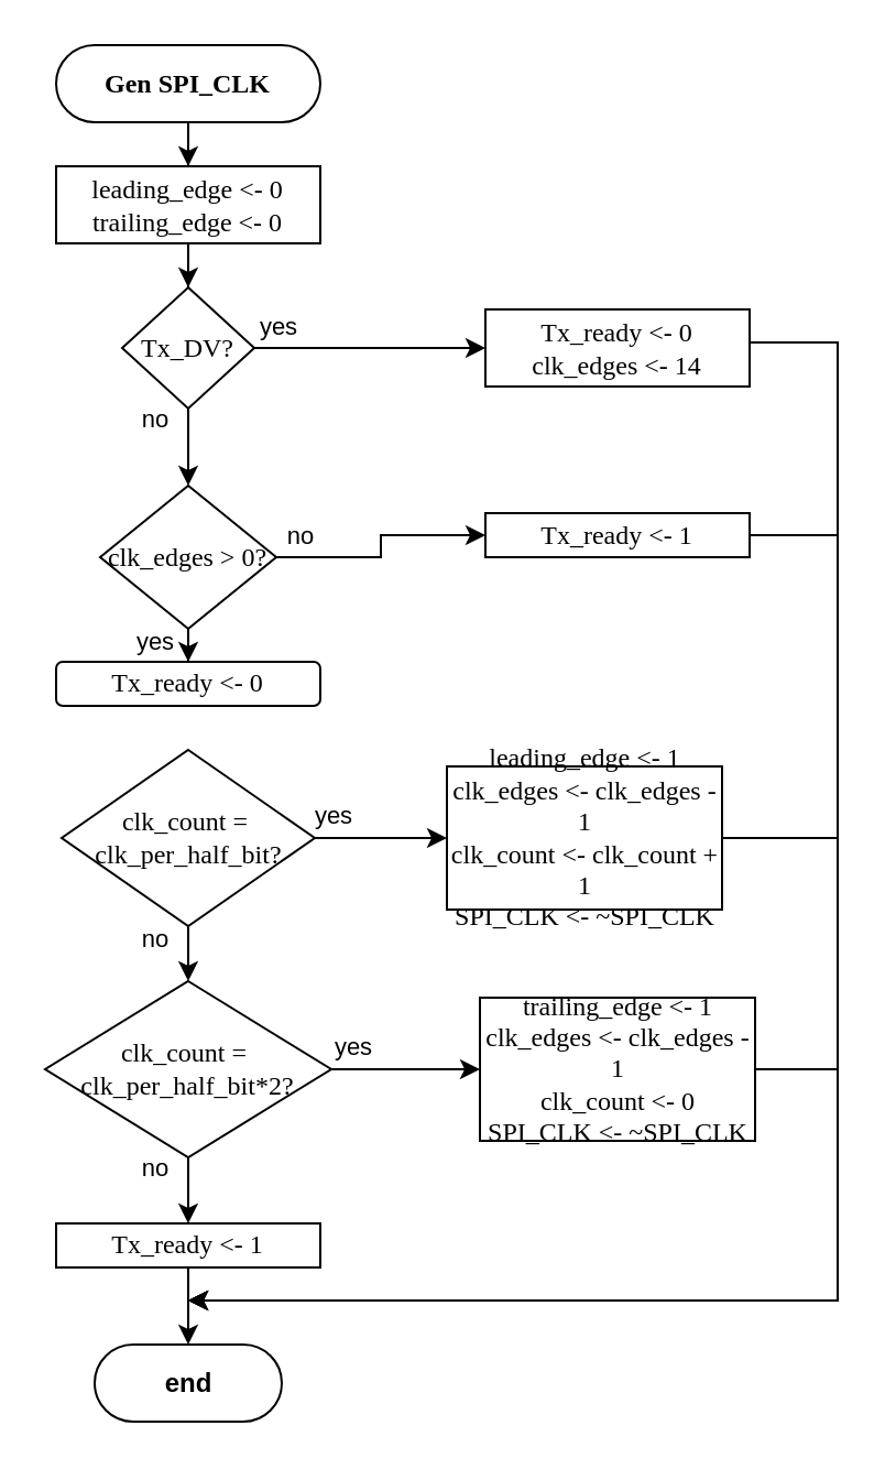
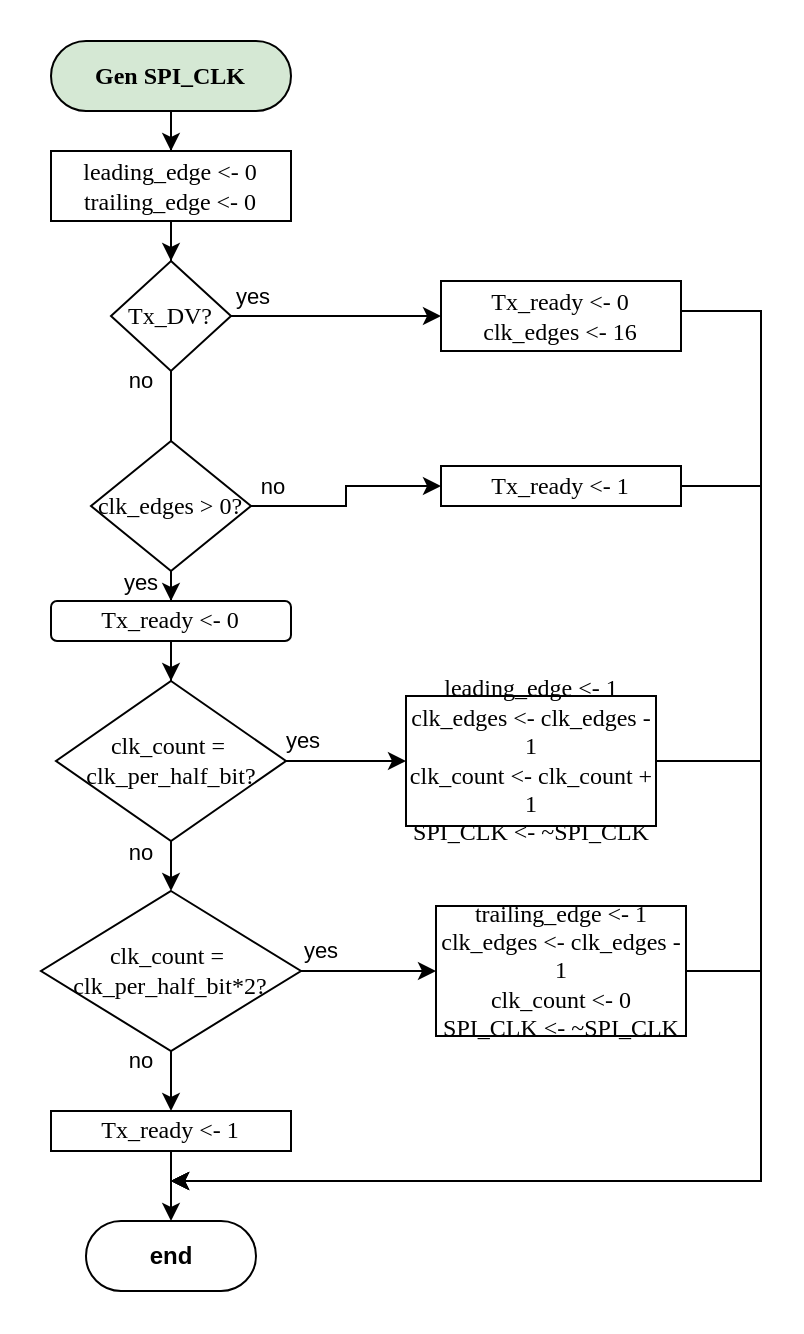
  <mxCell id="0" />
  <mxCell id="1" parent="0" />
  <mxCell id="2" style="edgeStyle=orthogonalEdgeStyle;rounded=0;orthogonalLoop=1;jettySize=auto;html=1;" parent="1" source="3" target="5" edge="1"><mxGeometry relative="1" as="geometry" /></mxCell>
- <mxCell id="3" value="&lt;b&gt;Gen SPI_CLK&lt;/b&gt;" style="rounded=1;whiteSpace=wrap;html=1;arcSize=50;fontFamily=NewsGotT;" parent="1" vertex="1"><mxGeometry x="25" y="20" width="120" height="35" as="geometry" /></mxCell>
+ <mxCell id="3" value="&lt;b&gt;Gen SPI_CLK&lt;/b&gt;" style="rounded=1;whiteSpace=wrap;html=1;arcSize=50;fontFamily=NewsGotT;fillColor=#d5e8d4;" parent="1" vertex="1"><mxGeometry x="25" y="20" width="120" height="35" as="geometry" /></mxCell>
  <mxCell id="4" style="edgeStyle=orthogonalEdgeStyle;rounded=0;orthogonalLoop=1;jettySize=auto;html=1;" parent="1" source="5" target="8" edge="1"><mxGeometry relative="1" as="geometry" /></mxCell>
  <mxCell id="5" value="&lt;div&gt;leading_edge &amp;lt;- 0&lt;/div&gt;&lt;div&gt;trailing_edge &amp;lt;- 0&lt;/div&gt;" style="rounded=0;whiteSpace=wrap;html=1;fontFamily=NewsGotT;" parent="1" vertex="1"><mxGeometry x="25" y="75" width="120" height="35" as="geometry" /></mxCell>
  <mxCell id="6" value="yes" style="edgeStyle=orthogonalEdgeStyle;rounded=0;orthogonalLoop=1;jettySize=auto;html=1;" parent="1" source="8" target="10" edge="1"><mxGeometry x="-0.789" y="10" relative="1" as="geometry"><mxPoint as="offset" /></mxGeometry></mxCell>
- <mxCell id="7" value="no" style="edgeStyle=orthogonalEdgeStyle;rounded=0;orthogonalLoop=1;jettySize=auto;html=1;" parent="1" source="8" target="13" edge="1"><mxGeometry x="-0.778" y="-15" relative="1" as="geometry"><mxPoint as="offset" /></mxGeometry></mxCell>
+ <mxCell id="7" value="no" style="edgeStyle=orthogonalEdgeStyle;rounded=0;orthogonalLoop=1;jettySize=auto;html=1;endArrow=none;" parent="1" source="8" target="13" edge="1"><mxGeometry x="-0.778" y="-15" relative="1" as="geometry"><mxPoint as="offset" /></mxGeometry></mxCell>
  <mxCell id="8" value="Tx_DV?" style="rhombus;whiteSpace=wrap;html=1;fontFamily=NewsGotT;" parent="1" vertex="1"><mxGeometry x="55" y="130" width="60" height="55" as="geometry" /></mxCell>
  <mxCell id="9" style="edgeStyle=orthogonalEdgeStyle;rounded=0;orthogonalLoop=1;jettySize=auto;html=1;" parent="1" source="10" edge="1"><mxGeometry relative="1" as="geometry"><mxPoint x="85" y="590" as="targetPoint" /><Array as="points"><mxPoint x="380" y="155" /><mxPoint x="380" y="590" /></Array></mxGeometry></mxCell>
- <mxCell id="10" value="&lt;div&gt;Tx_ready &amp;lt;- 0&lt;/div&gt;&lt;div&gt;clk_edges &amp;lt;- 14&lt;/div&gt;" style="rounded=0;whiteSpace=wrap;html=1;fontFamily=NewsGotT;" parent="1" vertex="1"><mxGeometry x="220" y="140" width="120" height="35" as="geometry" /></mxCell>
+ <mxCell id="10" value="&lt;div&gt;Tx_ready &amp;lt;- 0&lt;/div&gt;&lt;div&gt;clk_edges &amp;lt;- 16&lt;/div&gt;" style="rounded=0;whiteSpace=wrap;html=1;fontFamily=NewsGotT;" parent="1" vertex="1"><mxGeometry x="220" y="140" width="120" height="35" as="geometry" /></mxCell>
  <mxCell id="11" value="no" style="edgeStyle=orthogonalEdgeStyle;rounded=0;orthogonalLoop=1;jettySize=auto;html=1;" parent="1" source="13" target="23" edge="1"><mxGeometry x="-0.789" y="10" relative="1" as="geometry"><mxPoint as="offset" /></mxGeometry></mxCell>
  <mxCell id="12" value="yes" style="edgeStyle=orthogonalEdgeStyle;rounded=0;orthogonalLoop=1;jettySize=auto;html=1;" parent="1" source="13" target="15" edge="1"><mxGeometry x="-0.8" y="-15" relative="1" as="geometry"><mxPoint as="offset" /></mxGeometry></mxCell>
  <mxCell id="13" value="clk_edges &amp;gt; 0?" style="rhombus;whiteSpace=wrap;html=1;fontFamily=NewsGotT;" parent="1" vertex="1"><mxGeometry x="45" y="220" width="80" height="65" as="geometry" /></mxCell>
+ <mxCell id="14" style="edgeStyle=orthogonalEdgeStyle;rounded=0;orthogonalLoop=1;jettySize=auto;html=1;" parent="1" source="15" target="18" edge="1"><mxGeometry relative="1" as="geometry" /></mxCell>
  <mxCell id="15" value="Tx_ready &amp;lt;- 0" style="whiteSpace=wrap;html=1;fontFamily=NewsGotT;rounded=1;" parent="1" vertex="1"><mxGeometry x="25" y="300" width="120" height="20" as="geometry" /></mxCell>
  <mxCell id="16" value="no" style="edgeStyle=orthogonalEdgeStyle;rounded=0;orthogonalLoop=1;jettySize=auto;html=1;" parent="1" source="18" target="21" edge="1"><mxGeometry x="-0.778" y="-15" relative="1" as="geometry"><mxPoint as="offset" /></mxGeometry></mxCell>
  <mxCell id="17" value="yes" style="edgeStyle=orthogonalEdgeStyle;rounded=0;orthogonalLoop=1;jettySize=auto;html=1;" parent="1" source="18" target="25" edge="1"><mxGeometry x="-0.733" y="10" relative="1" as="geometry"><mxPoint as="offset" /></mxGeometry></mxCell>
  <mxCell id="18" value="&lt;div&gt;clk_count =&amp;nbsp;&lt;/div&gt;&lt;div&gt;clk_per_half_bit?&lt;/div&gt;" style="rhombus;whiteSpace=wrap;html=1;fontFamily=NewsGotT;" parent="1" vertex="1"><mxGeometry x="27.5" y="340" width="115" height="80" as="geometry" /></mxCell>
  <mxCell id="19" value="yes" style="edgeStyle=orthogonalEdgeStyle;rounded=0;orthogonalLoop=1;jettySize=auto;html=1;" parent="1" source="21" target="27" edge="1"><mxGeometry x="-0.714" y="10" relative="1" as="geometry"><mxPoint as="offset" /></mxGeometry></mxCell>
  <mxCell id="20" value="no" style="edgeStyle=orthogonalEdgeStyle;rounded=0;orthogonalLoop=1;jettySize=auto;html=1;" parent="1" source="21" target="29" edge="1"><mxGeometry x="-0.8" y="-15" relative="1" as="geometry"><mxPoint as="offset" /></mxGeometry></mxCell>
  <mxCell id="21" value="&lt;div&gt;clk_count =&amp;nbsp;&lt;/div&gt;&lt;div&gt;clk_per_half_bit*2?&lt;/div&gt;" style="rhombus;whiteSpace=wrap;html=1;fontFamily=NewsGotT;" parent="1" vertex="1"><mxGeometry x="20" y="445" width="130" height="80" as="geometry" /></mxCell>
  <mxCell id="22" style="edgeStyle=orthogonalEdgeStyle;rounded=0;orthogonalLoop=1;jettySize=auto;html=1;" parent="1" source="23" edge="1"><mxGeometry relative="1" as="geometry"><mxPoint x="85" y="590" as="targetPoint" /><Array as="points"><mxPoint x="380" y="243" /><mxPoint x="380" y="590" /></Array></mxGeometry></mxCell>
  <mxCell id="23" value="Tx_ready &amp;lt;- 1" style="rounded=0;whiteSpace=wrap;html=1;fontFamily=NewsGotT;" parent="1" vertex="1"><mxGeometry x="220" y="232.5" width="120" height="20" as="geometry" /></mxCell>
  <mxCell id="24" style="edgeStyle=orthogonalEdgeStyle;rounded=0;orthogonalLoop=1;jettySize=auto;html=1;" parent="1" source="25" edge="1"><mxGeometry relative="1" as="geometry"><mxPoint x="85" y="590" as="targetPoint" /><Array as="points"><mxPoint x="380" y="380" /><mxPoint x="380" y="590" /></Array></mxGeometry></mxCell>
  <mxCell id="25" value="&lt;div&gt;leading_edge &amp;lt;- 1&lt;/div&gt;&lt;div&gt;clk_edges &amp;lt;- clk_edges - 1&lt;/div&gt;&lt;div&gt;clk_count &amp;lt;- clk_count + 1&lt;/div&gt;SPI_CLK &amp;lt;- ~SPI_CLK" style="rounded=0;whiteSpace=wrap;html=1;fontFamily=NewsGotT;" parent="1" vertex="1"><mxGeometry x="202.5" y="347.5" width="125" height="65" as="geometry" /></mxCell>
  <mxCell id="26" style="edgeStyle=orthogonalEdgeStyle;rounded=0;orthogonalLoop=1;jettySize=auto;html=1;" parent="1" source="27" edge="1"><mxGeometry relative="1" as="geometry"><mxPoint x="85" y="590" as="targetPoint" /><Array as="points"><mxPoint x="380" y="485" /><mxPoint x="380" y="590" /></Array></mxGeometry></mxCell>
  <mxCell id="27" value="&lt;div&gt;trailing_edge &amp;lt;- 1&lt;/div&gt;&lt;div&gt;clk_edges &amp;lt;- clk_edges - 1&lt;/div&gt;&lt;div&gt;clk_count &amp;lt;- 0&lt;/div&gt;SPI_CLK &amp;lt;- ~SPI_CLK" style="rounded=0;whiteSpace=wrap;html=1;fontFamily=NewsGotT;" parent="1" vertex="1"><mxGeometry x="217.5" y="452.5" width="125" height="65" as="geometry" /></mxCell>
  <mxCell id="28" style="edgeStyle=orthogonalEdgeStyle;rounded=0;orthogonalLoop=1;jettySize=auto;html=1;" parent="1" source="29" target="30" edge="1"><mxGeometry relative="1" as="geometry" /></mxCell>
  <mxCell id="29" value="Tx_ready &amp;lt;- 1" style="rounded=0;whiteSpace=wrap;html=1;fontFamily=NewsGotT;" parent="1" vertex="1"><mxGeometry x="25" y="555" width="120" height="20" as="geometry" /></mxCell>
  <mxCell id="30" value="&lt;b&gt;end&lt;/b&gt;" style="rounded=1;whiteSpace=wrap;html=1;arcSize=50;" parent="1" vertex="1"><mxGeometry x="42.5" y="610" width="85" height="35" as="geometry" /></mxCell>
